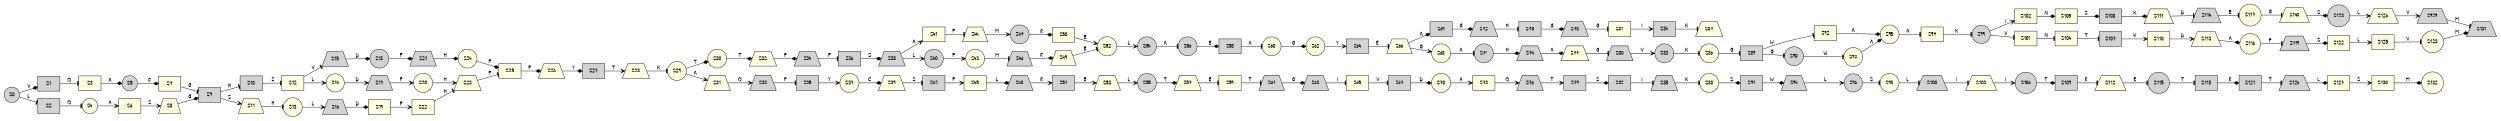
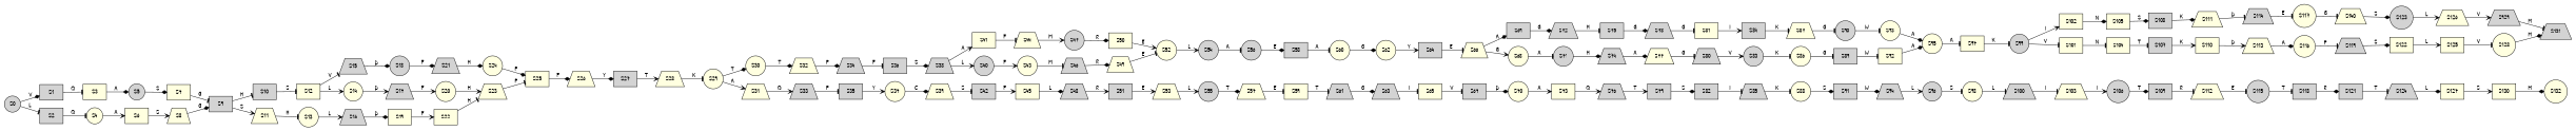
  strict digraph {
    fontname="Patrick Hand"
    rankdir=LR
    node [fillcolor=lightyellow fontname="Patrick Hand" shape=box style=filled]
    edge [arrowhead=tee fontname="Patrick Hand"]
    S0 [fillcolor=lightgrey shape=circle]
    S1 [fillcolor=lightgrey]
    S2 [fillcolor=lightgrey]
    S3
    S4 [shape=circle]
    S5 [fillcolor=lightgrey shape=circle]
    S6
    S7
    S8 [shape=trapezium]
    S9 [fillcolor=lightgrey]
    S10 [fillcolor=lightgrey]
    S11 [shape=trapezium]
    S12
    S13 [shape=circle]
    S14 [shape=circle]
    S15 [fillcolor=lightgrey shape=trapezium]
    S16 [fillcolor=lightgrey shape=trapezium]
    S17 [fillcolor=lightgrey shape=trapezium]
    S18 [fillcolor=lightgrey shape=circle]
    S19
    S20 [shape=circle]
    S21 [fillcolor=lightgrey shape=trapezium]
    S22
    S23 [shape=trapezium]
    S24 [shape=circle]
    S25
    S26 [shape=trapezium]
    S27 [fillcolor=lightgrey]
    S28 [shape=trapezium]
    S29 [shape=circle]
    S30 [shape=circle]
    S31 [shape=trapezium]
    S32 [shape=trapezium]
    S33 [fillcolor=lightgrey shape=trapezium]
    S34 [fillcolor=lightgrey shape=trapezium]
    S35 [fillcolor=lightgrey]
    S36 [fillcolor=lightgrey]
    S37 [shape=circle]
    S38 [fillcolor=lightgrey shape=trapezium]
    S39 [shape=trapezium]
    S40 [fillcolor=lightgrey shape=circle]
    S41
    S42 [fillcolor=lightgrey]
    S43 [shape=circle]
    S44 [shape=trapezium]
    S45
    S46 [fillcolor=lightgrey shape=trapezium]
    S47 [fillcolor=lightgrey shape=circle]
    S48 [fillcolor=lightgrey shape=trapezium]
    S49 [shape=trapezium]
    S50
    S51 [fillcolor=lightgrey]
    S52 [shape=circle]
    S53 [shape=trapezium]
    S54 [fillcolor=lightgrey shape=circle]
    S55 [fillcolor=lightgrey shape=circle]
    S56 [fillcolor=lightgrey shape=circle]
    S57 [shape=trapezium]
    S58 [fillcolor=lightgrey]
    S59
    S60 [shape=circle]
    S61 [fillcolor=lightgrey shape=trapezium]
    S62 [shape=circle]
    S63 [fillcolor=lightgrey shape=trapezium]
    S64 [fillcolor=lightgrey]
    S65
    S66 [shape=trapezium]
    S67 [fillcolor=lightgrey]
    S68 [shape=circle]
    S69 [fillcolor=lightgrey]
    S70 [shape=circle]
    S71 [fillcolor=lightgrey shape=circle]
    S72 [fillcolor=lightgrey shape=trapezium]
    S73
    S74 [fillcolor=lightgrey shape=trapezium]
    S75 [fillcolor=lightgrey]
    S76 [fillcolor=lightgrey shape=trapezium]
    S77 [shape=trapezium]
    S78 [fillcolor=lightgrey shape=trapezium]
    S79 [fillcolor=lightgrey]
    S80 [fillcolor=lightgrey shape=trapezium]
    S81
    S82 [fillcolor=lightgrey]
    S83 [fillcolor=lightgrey shape=circle]
    S84 [fillcolor=lightgrey]
    S85 [fillcolor=lightgrey shape=trapezium]
    S86 [shape=circle]
    S87 [shape=trapezium]
    S88 [shape=circle]
    S89 [fillcolor=lightgrey]
    S90 [fillcolor=lightgrey shape=circle]
    S91 [fillcolor=lightgrey]
    S92
    S93 [shape=circle]
    S94 [fillcolor=lightgrey shape=trapezium]
    S95 [shape=circle]
    S96 [fillcolor=lightgrey shape=circle]
    S97
    S98 [shape=circle]
    S99 [fillcolor=lightgrey shape=circle]
    S100 [fillcolor=lightgrey shape=trapezium]
    S101
    S102
    S103 [shape=trapezium]
    S104
    S105
    S106 [fillcolor=lightgrey shape=circle]
    S107 [fillcolor=lightgrey]
    S108 [fillcolor=lightgrey]
    S109 [fillcolor=lightgrey]
    S110
    S111 [shape=trapezium]
    S112 [shape=trapezium]
    S113 [shape=trapezium]
    S114 [fillcolor=lightgrey shape=trapezium]
    S115 [fillcolor=lightgrey shape=circle]
    S116 [shape=circle]
    S117 [shape=circle]
    S118 [fillcolor=lightgrey]
    S119 [fillcolor=lightgrey shape=trapezium]
    n121 [label=S140 shape=trapezium]
    S121 [fillcolor=lightgrey]
    S122
    S123 [fillcolor=lightgrey shape=circle]
    S124 [fillcolor=lightgrey shape=trapezium]
    S125
    S126 [shape=trapezium]
    S127
    S128 [shape=circle]
    n130 [fillcolor=lightgrey label=S929 shape=trapezium]
    S130
    S131 [fillcolor=lightgrey shape=trapezium]
    S132 [shape=circle]
    S0 -> S1 [arrowhead=diamond label=V]
    S0 -> S2 [label=L]
    S1 -> S3 [label=Q]
    S2 -> S4 [label=Q]
    S3 -> S5 [arrowhead=diamond label=A]
    S4 -> S6 [arrowhead=vee label=A]
-   S5 -> S7 [arrowhead=diamond label=R]
+   S5 -> S7 [arrowhead=diamond label=S]
    S6 -> S8 [arrowhead=vee label=S]
    S7 -> S9 [label=G]
    S8 -> S9 [arrowhead=diamond label=G]
    S9 -> S10 [label=H]
    S9 -> S11 [arrowhead=vee label=S]
    S10 -> S12 [label=S]
    S11 -> S13 [label=H]
    S12 -> S14 [arrowhead=vee label=L]
    S12 -> S15 [label=V]
    S13 -> S16 [arrowhead=vee label=L]
    S14 -> S17 [arrowhead=vee label=D]
    S15 -> S18 [arrowhead=diamond label=D]
    S16 -> S19 [arrowhead=diamond label=D]
    S17 -> S20 [arrowhead=vee label=F]
    S18 -> S21 [arrowhead=diamond label=F]
    S19 -> S22 [arrowhead=vee label=F]
    S20 -> S23 [arrowhead=vee label=H]
    S21 -> S24 [arrowhead=diamond label=H]
    S22 -> S23 [label=H]
    S23 -> S25 [label=P]
    S24 -> S25 [arrowhead=diamond label=P]
    S25 -> S26 [arrowhead=diamond label=F]
    S26 -> S27 [arrowhead=diamond label=Y]
    S27 -> S28 [arrowhead=vee label=T]
    S28 -> S29 [label=K]
    S29 -> S30 [arrowhead=diamond label=T]
    S29 -> S31 [arrowhead=vee label=A]
    S30 -> S32 [arrowhead=diamond label=T]
    S31 -> S33 [arrowhead=vee label=Q]
    S32 -> S34 [arrowhead=diamond label=P]
    S33 -> S35 [label=P]
    S34 -> S36 [label=F]
    S35 -> S37 [arrowhead=vee label=Y]
    S36 -> S38 [arrowhead=diamond label=S]
    S37 -> S39 [arrowhead=diamond label=C]
    S38 -> S40 [arrowhead=vee label=L]
    S38 -> S41 [arrowhead=vee label=A]
    S39 -> S42 [label=S]
    S40 -> S43 [arrowhead=vee label=F]
    S41 -> S44 [label=F]
    S42 -> S45 [arrowhead=vee label=F]
    S43 -> S46 [label=M]
    S44 -> S47 [arrowhead=vee label=M]
    S45 -> S48 [arrowhead=diamond label=L]
    S46 -> S49 [arrowhead=diamond label=R]
    S47 -> S50 [arrowhead=diamond label=R]
    S48 -> S51 [arrowhead=vee label=R]
    S49 -> S52 [label=E]
    S50 -> S52 [arrowhead=vee label=E]
    S51 -> S53 [arrowhead=vee label=E]
    S52 -> S54 [arrowhead=vee label=L]
    S53 -> S55 [arrowhead=vee label=L]
    S54 -> S56 [label=A]
    S55 -> S57 [arrowhead=diamond label=T]
    S56 -> S58 [arrowhead=diamond label=E]
    S57 -> S59 [label=E]
    S58 -> S60 [label=A]
    S59 -> S61 [label=T]
    S60 -> S62 [arrowhead=diamond label=G]
    S61 -> S63 [arrowhead=diamond label=G]
    S62 -> S64 [arrowhead=vee label=Y]
    S63 -> S65 [label=I]
    S64 -> S66 [label=E]
    S65 -> S67 [label=V]
    S66 -> S68 [arrowhead=vee label=G]
    S66 -> S69 [arrowhead=diamond label=A]
    S67 -> S70 [arrowhead=diamond label=D]
    S68 -> S71 [label=A]
    S69 -> S72 [arrowhead=diamond label=G]
    S70 -> S73 [arrowhead=vee label=A]
    S71 -> S74 [arrowhead=diamond label=H]
    S72 -> S75 [label=H]
    S73 -> S76 [arrowhead=vee label=Q]
    S74 -> S77 [arrowhead=diamond label=A]
    S75 -> S78 [arrowhead=diamond label=G]
    S76 -> S79 [arrowhead=vee label=T]
    S77 -> S80 [label=G]
    S78 -> S81 [label=G]
    S79 -> S82 [arrowhead=diamond label=S]
    S80 -> S83 [arrowhead=vee label=V]
    S81 -> S84 [arrowhead=vee label=I]
    S82 -> S85 [label=I]
    S83 -> S86 [label=K]
    S84 -> S87 [label=K]
    S85 -> S88 [label=K]
    S86 -> S89 [label=G]
-   S89 -> S90 [label=G]
+   S87 -> S90 [label=G]
    S88 -> S91 [arrowhead=diamond label=S]
    S89 -> S92 [label=W]
    S90 -> S93 [label=W]
    S91 -> S94 [arrowhead=diamond label=W]
    S92 -> S95 [arrowhead=diamond label=A]
    S93 -> S95 [arrowhead=diamond label=A]
    S94 -> S96 [arrowhead=vee label=L]
    S95 -> S97 [label=A]
    S96 -> S98 [label=S]
    S97 -> S99 [label=K]
    S98 -> S100 [label=L]
    S99 -> S101 [label=V]
    S99 -> S102 [arrowhead=vee label=I]
    S100 -> S103 [label=I]
    S101 -> S104 [label=N]
    S102 -> S105 [arrowhead=diamond label=N]
    S103 -> S106 [arrowhead=vee label=I]
    S104 -> S107 [label=T]
    S105 -> S108 [arrowhead=diamond label=S]
    S106 -> S109 [arrowhead=diamond label=T]
    S107 -> S110 [arrowhead=vee label=K]
    S108 -> S111 [arrowhead=diamond label=K]
    S109 -> S112 [label=R]
    S110 -> S113 [arrowhead=vee label=D]
    S111 -> S114 [label=D]
    S112 -> S115 [label=E]
    S113 -> S116 [arrowhead=diamond label=A]
    S114 -> S117 [label=E]
    S115 -> S118 [label=T]
    S116 -> S119 [label=P]
    S117 -> n121 [label=G]
    S118 -> S121 [arrowhead=diamond label=R]
    S119 -> S122 [arrowhead=diamond label=S]
    n121 -> S123 [arrowhead=diamond label=S]
    S121 -> S124 [label=T]
    S122 -> S125 [arrowhead=vee label=L]
    S123 -> S126 [arrowhead=vee label=L]
    S124 -> S127 [arrowhead=diamond label=L]
    S125 -> S128 [label=V]
    S126 -> n130 [arrowhead=vee label=V]
    S127 -> S130 [arrowhead=vee label=S]
    S128 -> S131 [arrowhead=diamond label=M]
    n130 -> S131 [label=M]
    S130 -> S132 [arrowhead=diamond label=M]
  }
